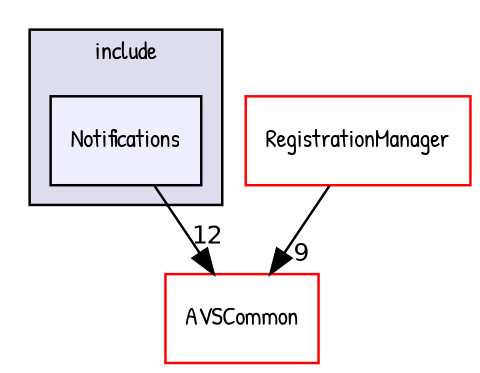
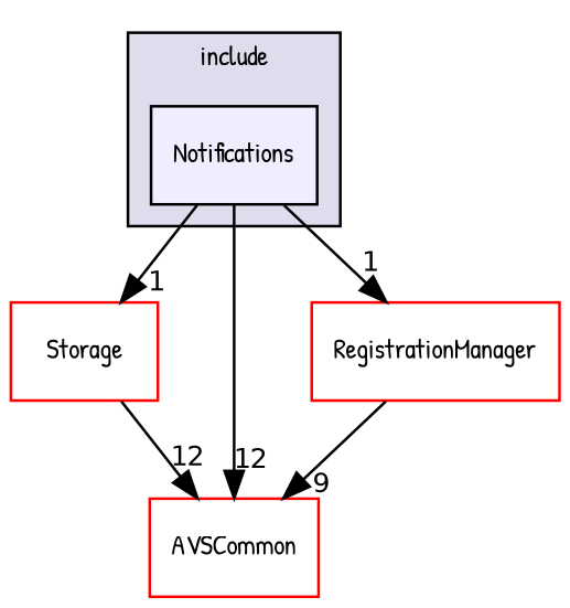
  digraph {
    compound=true
    fontname="Patrick Hand"
    node [fillcolor=white fontname="Patrick Hand" fontsize=10 shape=box style=filled color=red]
    edge [headlabel=1 labeldistance=1.5 labelfontname=Helvetica labelfontsize=10 fontname="Patrick Hand"]
    n1 [fillcolor="#eeeeff" label=Notifications pencolor=black color=""]
+   n2 [label=Storage]
    n3 [label=AVSCommon]
    n4 [label=RegistrationManager]
    subgraph cluster_1 {
      bgcolor="#ddddee"
      fontsize=10
      label=include
      pencolor=black
      n1
    }
+   n1 -> n2
    n1 -> n3 [headlabel=12]
+   n1 -> n4
+   n2 -> n3 [headlabel=12]
    n4 -> n3 [headlabel=9]
  }
